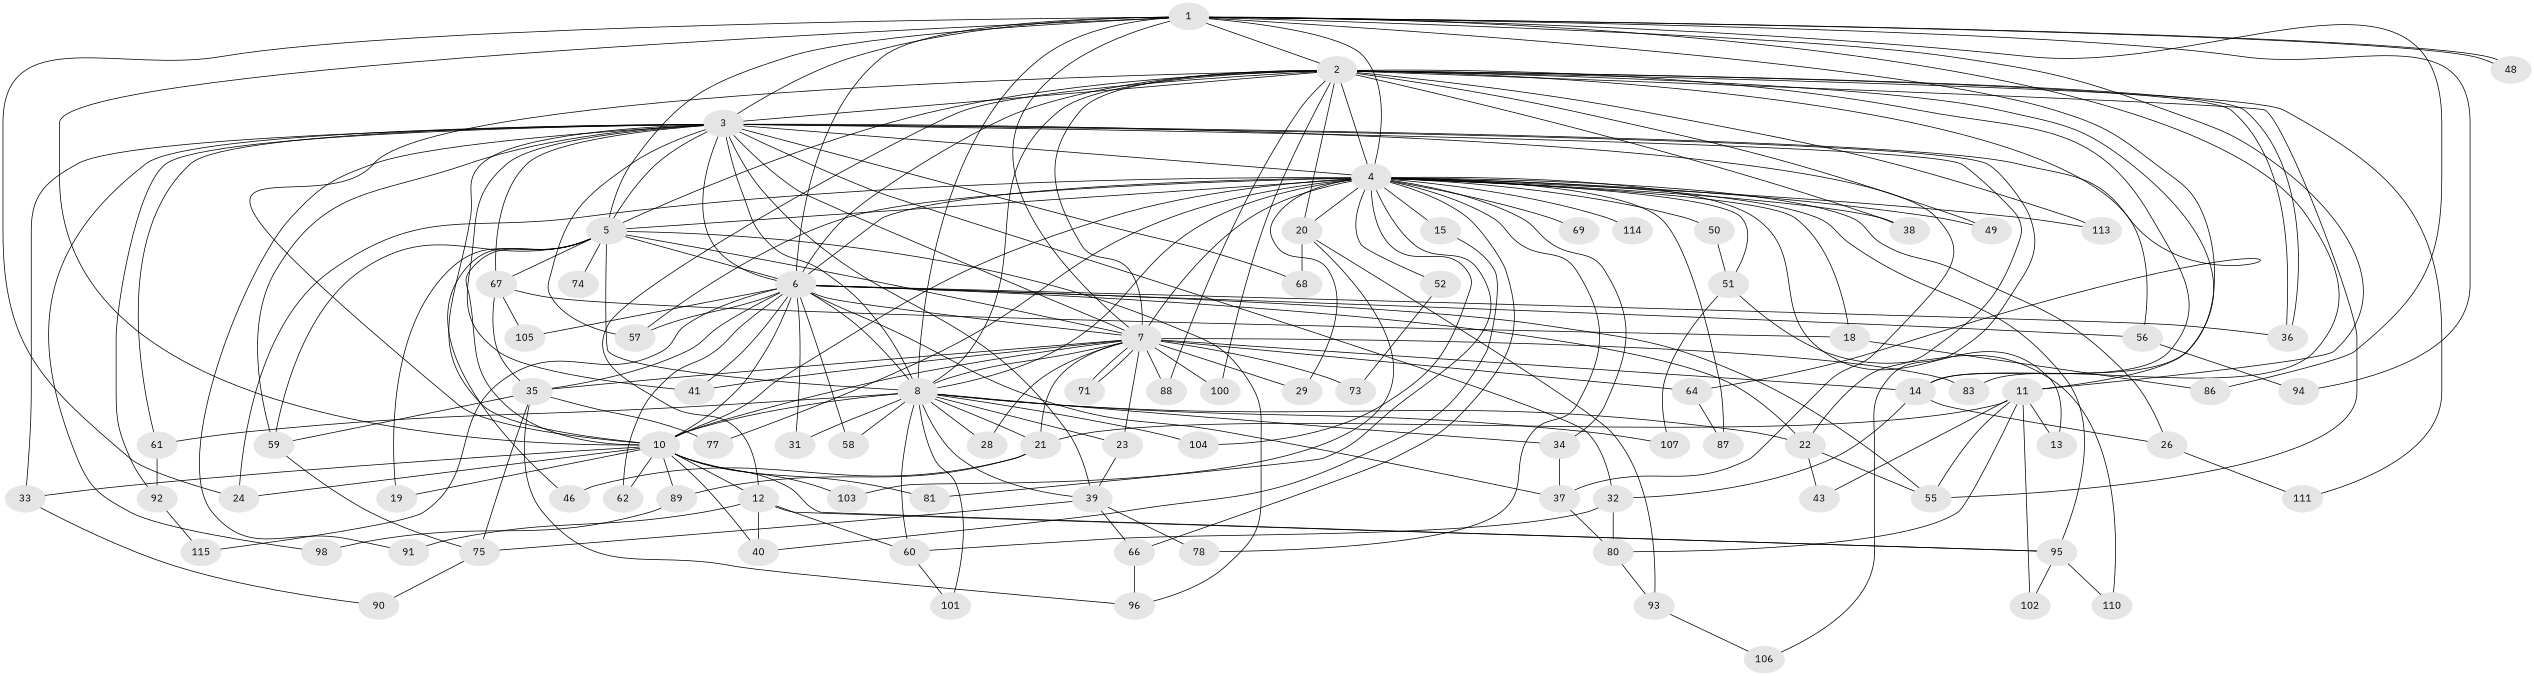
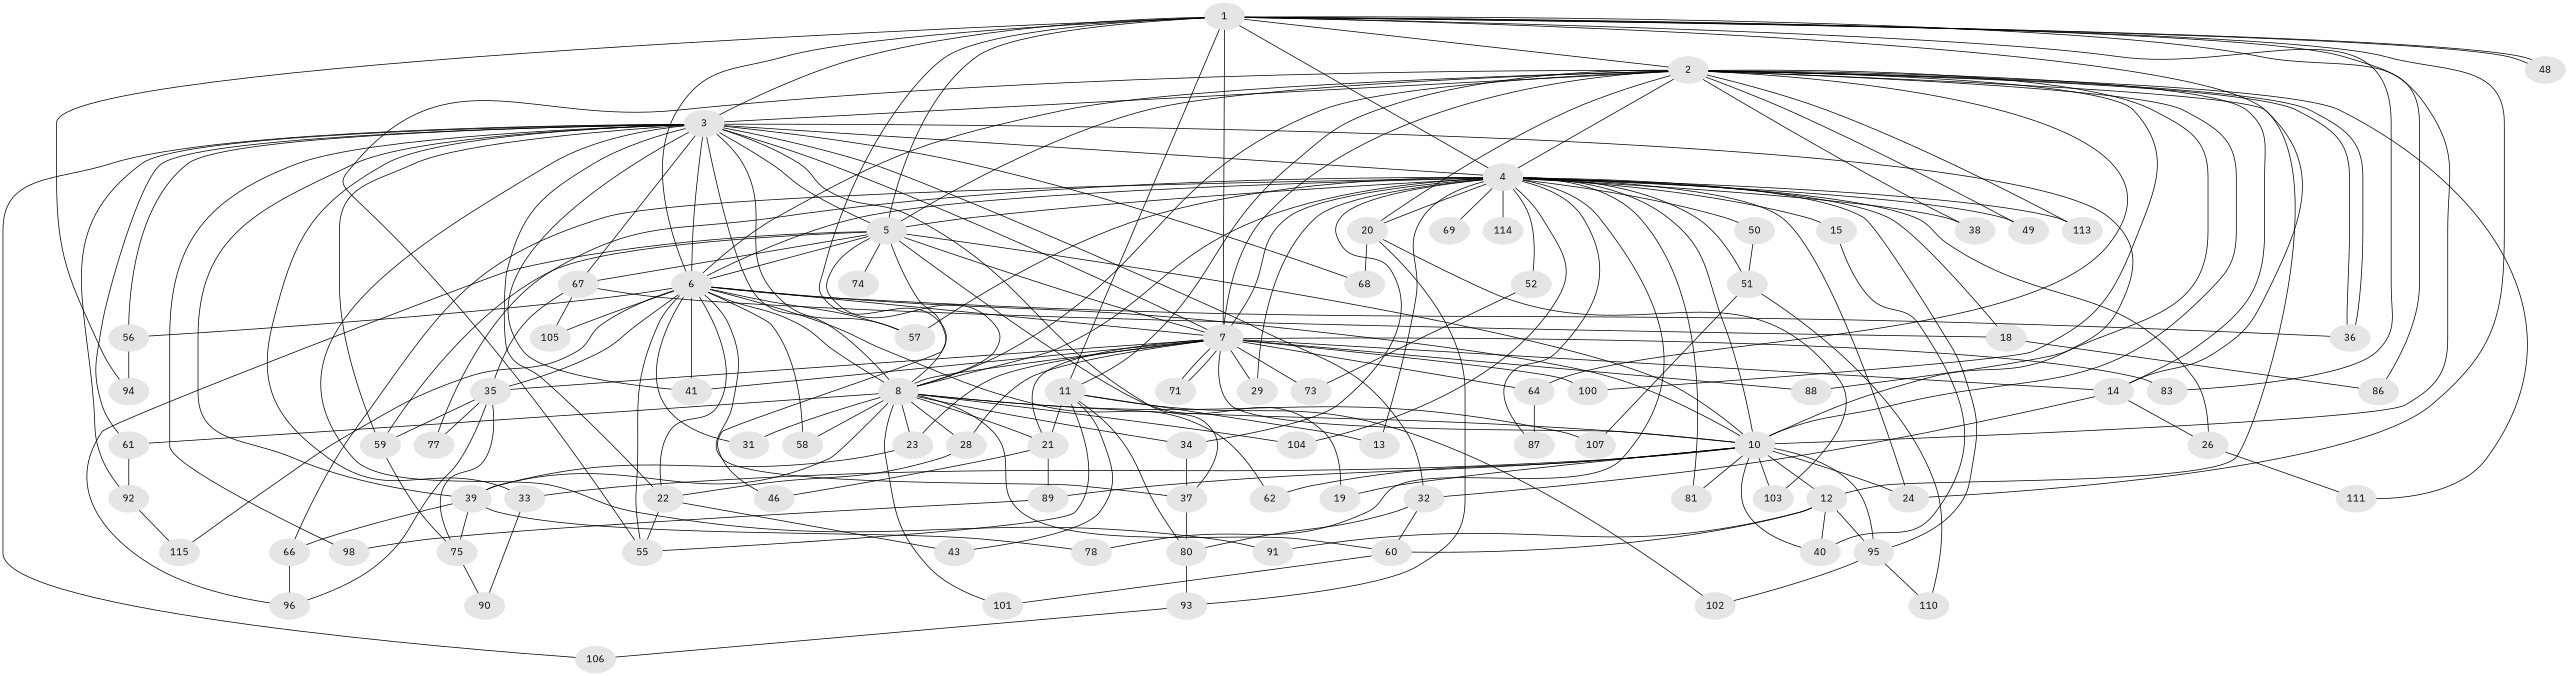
  graph {
    fontname="IBM Plex Sans"
    node [color=gray90 fontname="IBM Plex Sans" style=filled]
    edge [fontname="IBM Plex Sans"]
    1 [super="+65"]
    2 [super="+63"]
    3 [super="+30"]
    4 [super="+9"]
    5 [super="+42"]
    6 [super="+54"]
    7 [super="+16"]
    8 [super="+76"]
    10 [super="+85"]
    11 [super="+82"]
    14 [super="+53"]
    24 [super="+84"]
    48
    83
    86
    94
    12
    20
    36 [super="+79"]
    38
    49
    55 [super="+72"]
    64
    88
    100
    111
    113
    n28 [label=67 super="+117"]
    22 [super="+25"]
    32
    33
    37 [super="+44"]
    39 [super="+47"]
    41 [super="+45"]
    56
    57 [super="+67"]
    59
    61
    68
    91
    92
    98
    106
    13
    15
    18 [super="+116"]
    26
    29
    34
    50
    51
    52
    66
    69
    77
    78
    81
    87
    95 [super="+99"]
    104
    114
    19
    46
    74
    96 [super="+112"]
    31
    35 [super="+70"]
    58
    62
    105
    115
    21 [super="+27"]
    23
    28
    71
    73
    60 [super="+118"]
    101
    107
    40 [super="+97"]
    89
    103
    43
    80 [super="+109"]
    102
    93
    90
    75 [super="+108"]
    110
    1 -- 2
    1 -- 3
    1 -- 4 [weight=2]
    1 -- 5
    1 -- 6 [weight=3]
    1 -- 7
    1 -- 8 [weight=2]
    1 -- 10
    1 -- 11
    1 -- 14
    1 -- 24
    1 -- 48
    1 -- 48
    1 -- 83
    1 -- 86
    1 -- 94
    2 -- 3
    2 -- 4 [weight=2]
    2 -- 5 [weight=2]
    2 -- 6
    2 -- 7
    2 -- 8
    2 -- 10
    2 -- 11
    2 -- 14
    2 -- 12
    2 -- 20
    2 -- 36
    2 -- 36
    2 -- 38
    2 -- 49
    2 -- 55
    2 -- 64
    2 -- 88
    2 -- 100
    2 -- 111
    2 -- 113
    3 -- 4 [weight=2]
    3 -- 5
    3 -- 6
    3 -- 7
    3 -- 8 [weight=2]
    3 -- 10
    3 -- n28
    3 -- 22
    3 -- 32
    3 -- 33
    3 -- 37
    3 -- 39
    3 -- 41
    3 -- 56
    3 -- 57
    3 -- 59
    3 -- 61
    3 -- 68
    3 -- 91
    3 -- 92
    3 -- 98
    3 -- 106
    4 -- 5 [weight=3]
    4 -- 6 [weight=2]
    4 -- 7 [weight=3]
    4 -- 8 [weight=2]
    4 -- 10 [weight=2]
    4 -- 24
    4 -- 20
    4 -- 38
    4 -- 49
    4 -- 113
    4 -- 57
    4 -- 13
    4 -- 15 [weight=2]
    4 -- 18 [weight=2]
    4 -- 26
    4 -- 29
    4 -- 34
    4 -- 50 [weight=2]
    4 -- 51
    4 -- 52
    4 -- 66
    4 -- 69
    4 -- 77
    4 -- 78
    4 -- 81
    4 -- 87
    4 -- 95
    4 -- 104
    4 -- 114
    5 -- 6
    5 -- 7
    5 -- 8
    5 -- 10
    5 -- n28
    5 -- 59
    5 -- 19
    5 -- 46
    5 -- 74 [weight=2]
    5 -- 96
    6 -- 7
    6 -- 8
    6 -- 10
    6 -- 36
    6 -- 55
    6 -- 22
    6 -- 37
    6 -- 41
    6 -- 56
    6 -- 57
    6 -- 31
    6 -- 35
    6 -- 58
    6 -- 62
    6 -- 105
    6 -- 115
    7 -- 8
    7 -- 10
    7 -- 14
    7 -- 83
    7 -- 64
    7 -- 88
    7 -- 100
    7 -- 41
    7 -- 29
    7 -- 35
    7 -- 21
    7 -- 23
    7 -- 28
    7 -- 71
    7 -- 71
    7 -- 73
    8 -- 10
-   8 -- 22
+   28 -- 22
    8 -- 39
    8 -- 61
    8 -- 34
    8 -- 104
    8 -- 31
    8 -- 58
    8 -- 21
    8 -- 23
    8 -- 28
    8 -- 60
    8 -- 101
    8 -- 107
    10 -- 24
    10 -- 12
    10 -- 33
    10 -- 81
    10 -- 95
    10 -- 19
    10 -- 62
    10 -- 40
    10 -- 89
    10 -- 103
    11 -- 55
    11 -- 13
    11 -- 21
    11 -- 43
    11 -- 80
    11 -- 102
    14 -- 32
    14 -- 26
    12 -- 91
    12 -- 95
    12 -- 60
    12 -- 40
    20 -- 68
    20 -- 103
    20 -- 93
    64 -- 87
    n28 -- 18
    n28 -- 35
    n28 -- 105
    22 -- 55
    22 -- 43
    32 -- 60
    32 -- 80
    33 -- 90
    37 -- 80
    39 -- 66
    39 -- 78
    39 -- 75
    56 -- 94
    59 -- 75
    61 -- 92
    92 -- 115
    15 -- 40
    18 -- 86
    26 -- 111
    34 -- 37
    50 -- 51
    51 -- 107
    51 -- 110
    52 -- 73
    66 -- 96
    95 -- 102
    95 -- 110
    35 -- 59
    35 -- 77
    35 -- 96
    35 -- 75
    21 -- 46
    21 -- 89
    23 -- 39
    60 -- 101
    89 -- 98
    80 -- 93
    93 -- 106
    75 -- 90
  }
